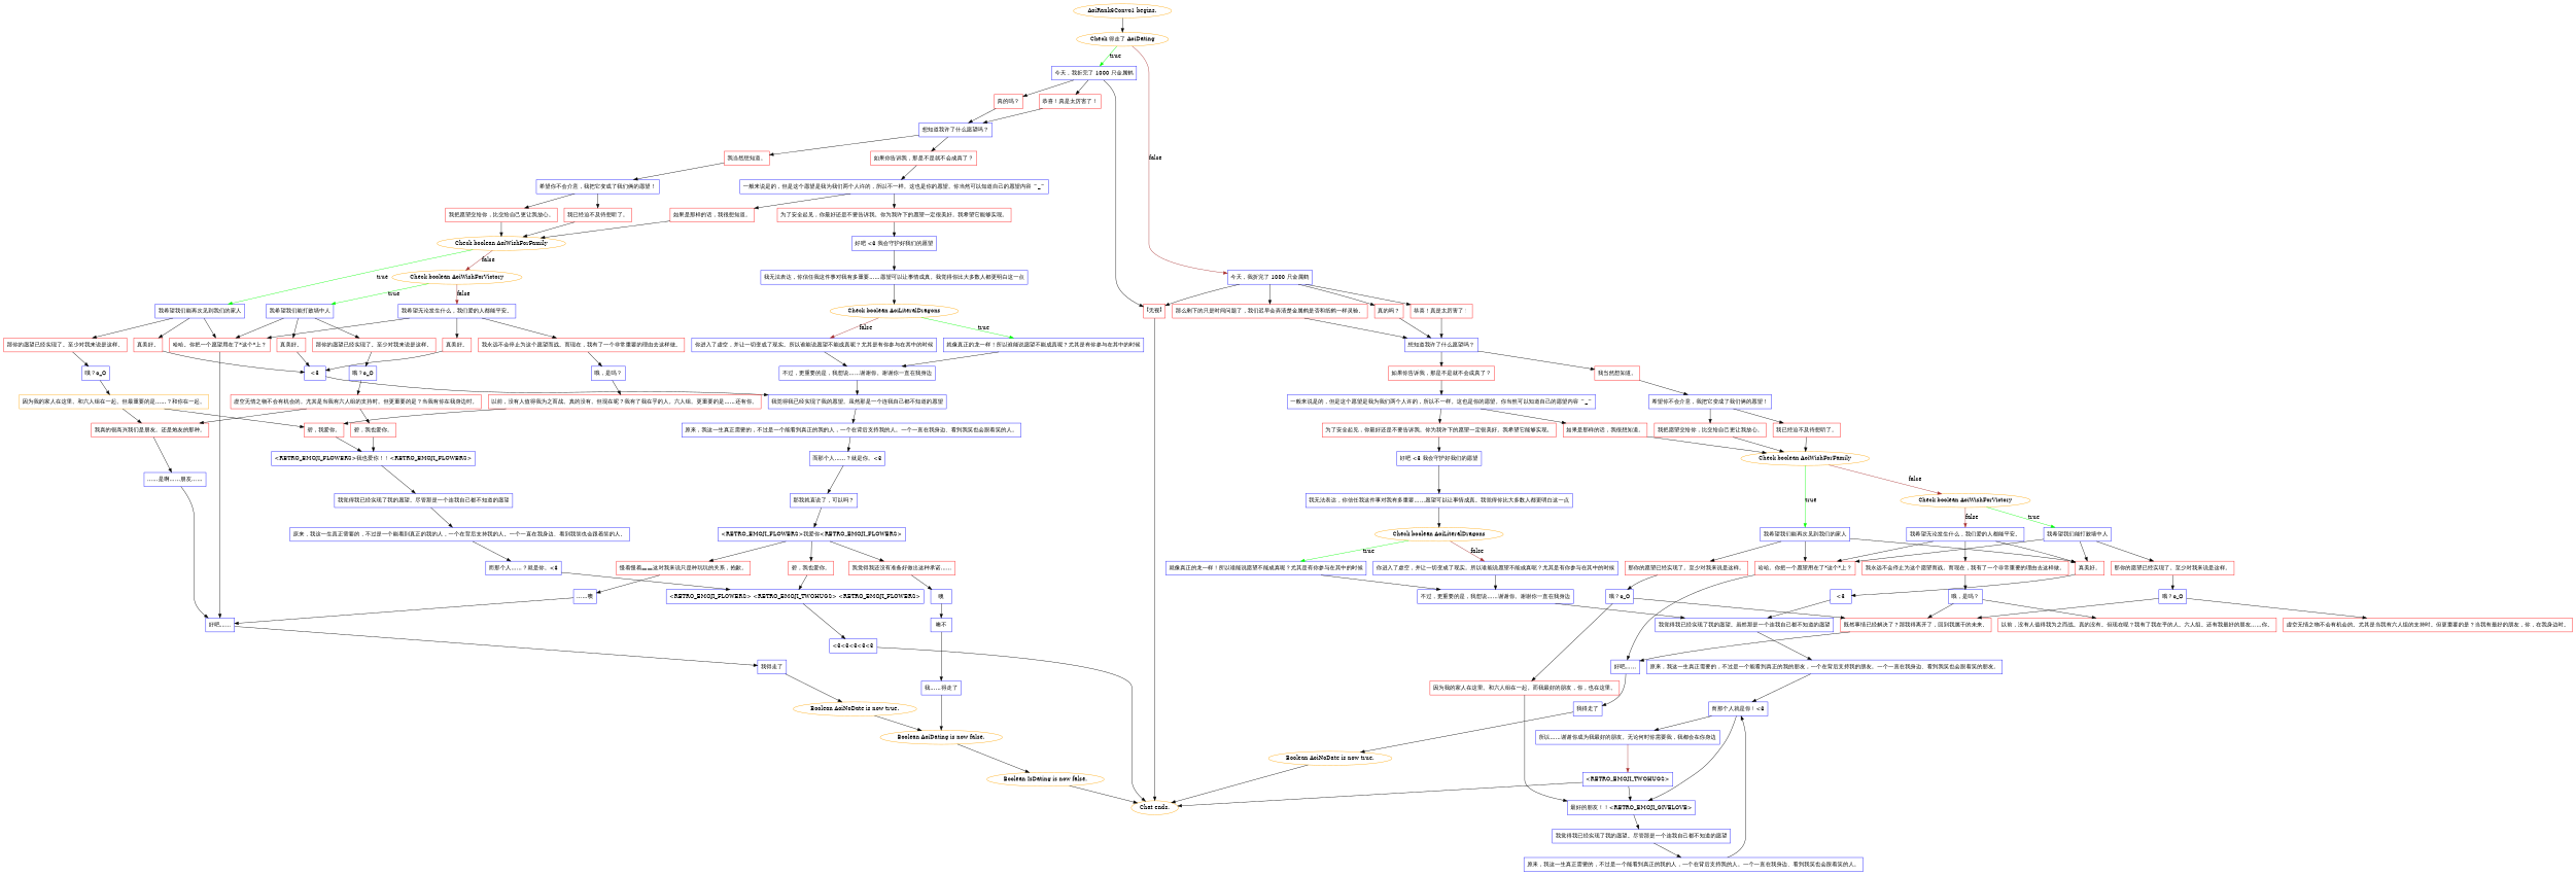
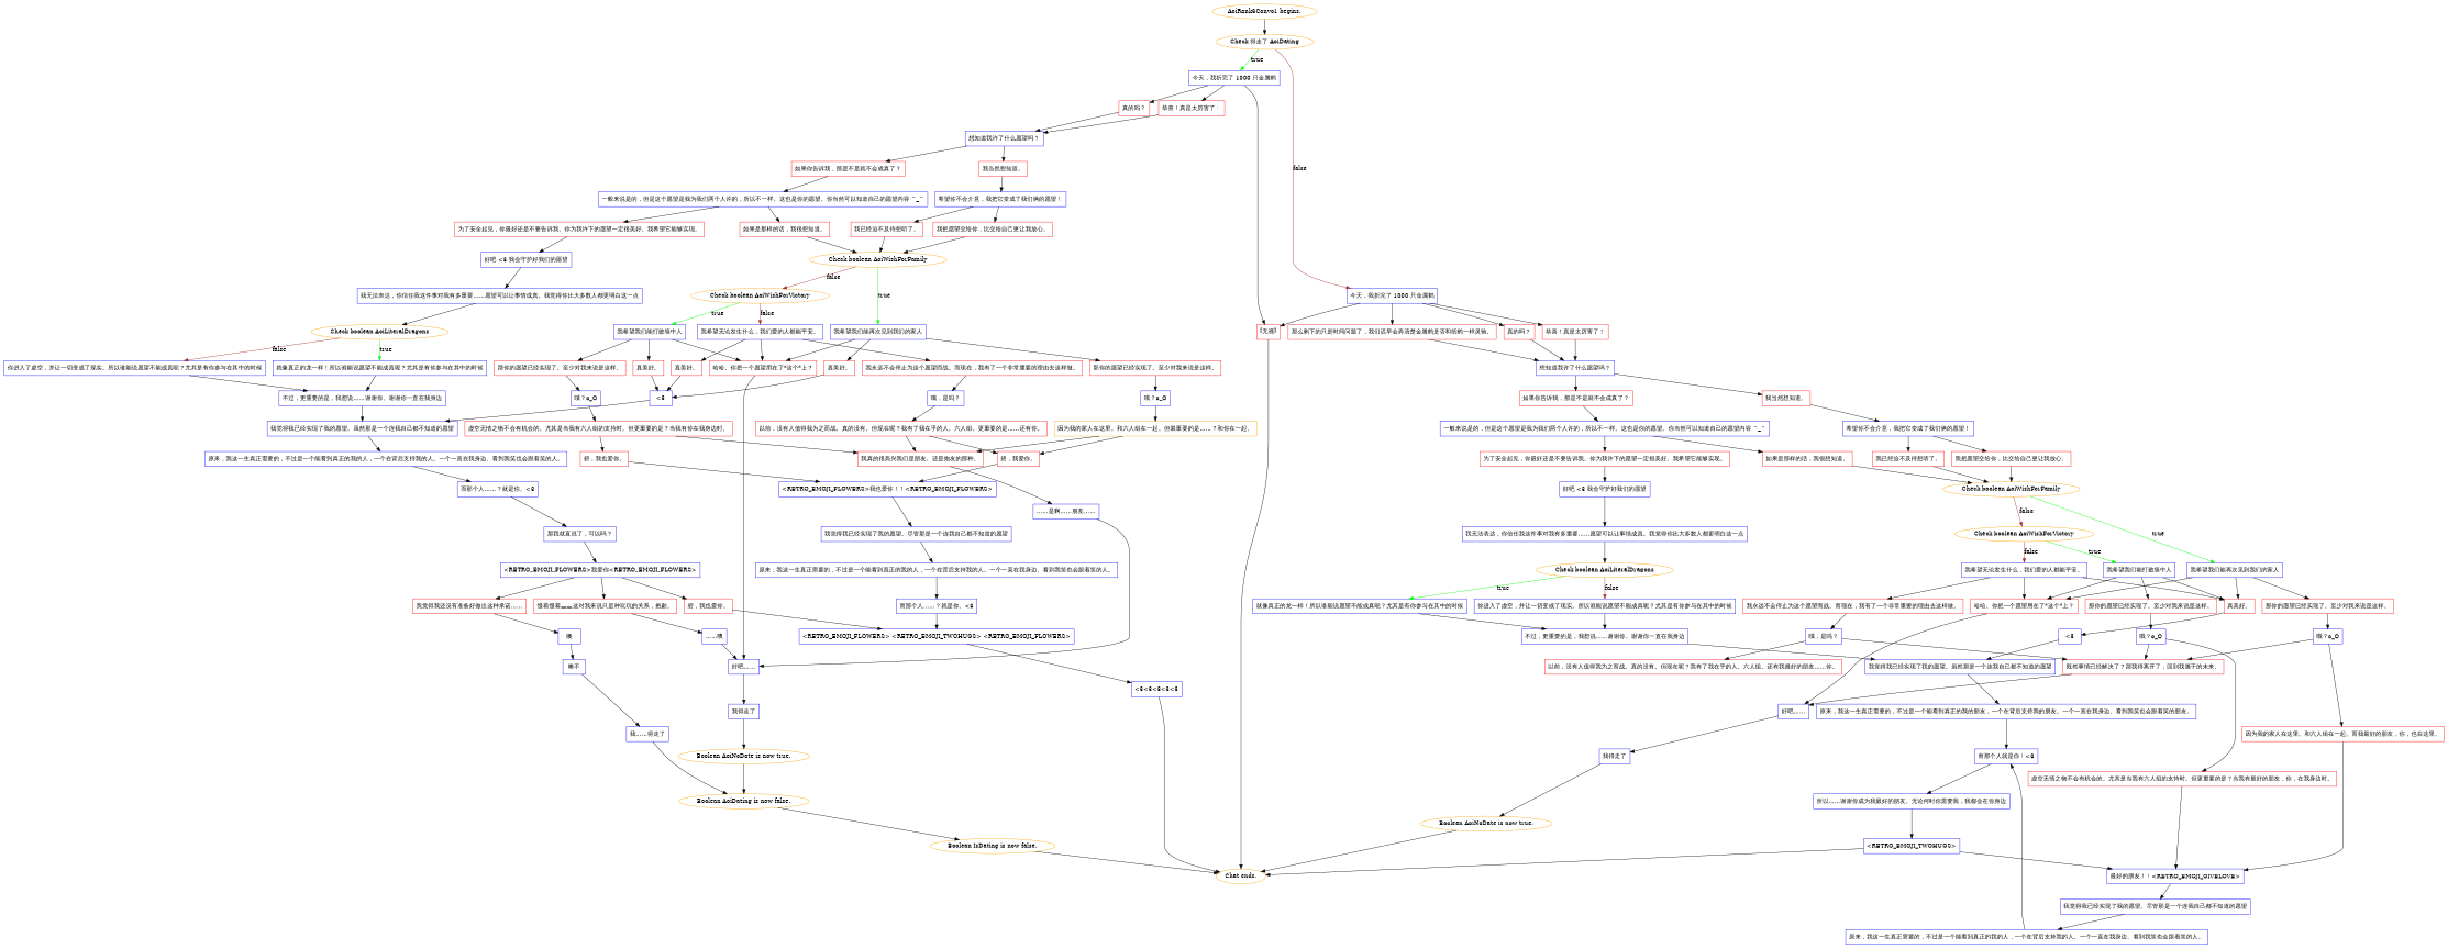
  digraph {
    node [color=blue shape=box]
    "AoiRank6Convo1 begins." [color=orange shape=""]
    n2 [color=orange label="Check 得走了 AoiDating" shape=""]
    n3 [label="今天，我折完了 1000 只金属鹤"]
    n4 [label="今天，我折完了 1000 只金属鹤"]
    n5 [color=red label="真的吗？"]
    n6 [color=red label="恭喜！真是太厉害了！"]
    n7 [color=red label="[无视]"]
    n8 [color=red label="那么剩下的只是时间问题了，我们迟早会弄清楚金属鹤是否和纸鹤一样灵验。"]
    n9 [color=red label="真的吗？"]
    n10 [color=red label="恭喜！真是太厉害了！"]
    n11 [label="想知道我许了什么愿望吗？"]
    "Chat ends." [color=orange shape=""]
    n13 [label="想知道我许了什么愿望吗？"]
    n14 [color=red label="如果你告诉我，那是不是就不会成真了？"]
    n15 [color=red label="我当然想知道。"]
    n16 [color=red label="如果你告诉我，那是不是就不会成真了？"]
    n17 [color=red label="我当然想知道。"]
    n18 [label="一般来说是的，但是这个愿望是我为我们两个人许的，所以不一样。这也是你的愿望。你当然可以知道自己的愿望内容 ^_^"]
    n19 [label="希望你不会介意，我把它变成了我们俩的愿望！"]
    n20 [label="一般来说是的，但是这个愿望是我为我们两个人许的，所以不一样。这也是你的愿望。你当然可以知道自己的愿望内容 ^_^"]
    n21 [label="希望你不会介意，我把它变成了我们俩的愿望！"]
    n22 [color=red label="为了安全起见，你最好还是不要告诉我。你为我许下的愿望一定很美好。我希望它能够实现。"]
    n23 [color=red label="如果是那样的话，我很想知道。"]
    n24 [color=red label="我把愿望交给你，比交给自己更让我放心。"]
    n25 [color=red label="我已经迫不及待想听了。"]
    n26 [color=red label="为了安全起见，你最好还是不要告诉我。你为我许下的愿望一定很美好。我希望它能够实现。"]
    n27 [color=red label="如果是那样的话，我很想知道。"]
    n28 [color=red label="我把愿望交给你，比交给自己更让我放心。"]
    n29 [color=red label="我已经迫不及待想听了。"]
    n30 [label="好吧 <3 我会守护好我们的愿望"]
    n31 [color=orange label="Check boolean AoiWishForFamily" shape=""]
    n32 [label="好吧 <3 我会守护好我们的愿望"]
    n33 [color=orange label="Check boolean AoiWishForFamily" shape=""]
    n34 [label="我无法表达，你信任我这件事对我有多重要……愿望可以让事情成真。我觉得你比大多数人都更明白这一点"]
    n35 [label="我希望我们能再次见到我们的家人"]
    n36 [color=orange label="Check boolean AoiWishForVictory" shape=""]
    n37 [label="我无法表达，你信任我这件事对我有多重要……愿望可以让事情成真。我觉得你比大多数人都更明白这一点"]
    n38 [label="我希望我们能再次见到我们的家人"]
    n39 [color=orange label="Check boolean AoiWishForVictory" shape=""]
    n40 [color=orange label="Check boolean AoiLiteralDragons" shape=""]
    n41 [color=red label="那你的愿望已经实现了。至少对我来说是这样。"]
    n42 [color=red label="真美好。"]
    n43 [color=red label="哈哈。你把一个愿望用在了*这个*上？"]
    n44 [label="我希望我们能打败墙中人"]
    n45 [label="我希望无论发生什么，我们爱的人都能平安。"]
    n46 [color=orange label="Check boolean AoiLiteralDragons" shape=""]
    n47 [color=red label="那你的愿望已经实现了。至少对我来说是这样。"]
    n48 [color=red label="真美好。"]
    n49 [color=red label="哈哈。你把一个愿望用在了*这个*上？"]
    n50 [label="我希望我们能打败墙中人"]
    n51 [label="我希望无论发生什么，我们爱的人都能平安。"]
    n52 [label="就像真正的龙一样！所以谁能说愿望不能成真呢？尤其是有你参与在其中的时候"]
    n53 [label="你进入了虚空，并让一切变成了现实。所以谁能说愿望不能成真呢？尤其是有你参与在其中的时候"]
    n54 [label="哦？o_O"]
    n55 [label="<3"]
    n56 [label="好吧……"]
    n57 [color=red label="那你的愿望已经实现了。至少对我来说是这样。"]
    n58 [color=red label="真美好。"]
    n59 [color=red label="我永远不会停止为这个愿望而战。而现在，我有了一个非常重要的理由去这样做。"]
    n60 [color=red label="真美好。"]
    n61 [label="就像真正的龙一样！所以谁能说愿望不能成真呢？尤其是有你参与在其中的时候"]
    n62 [label="你进入了虚空，并让一切变成了现实。所以谁能说愿望不能成真呢？尤其是有你参与在其中的时候"]
    n63 [label="哦？o_O"]
    n64 [label="<3"]
    n65 [label="好吧……"]
    n66 [color=red label="那你的愿望已经实现了。至少对我来说是这样。"]
    n67 [color=red label="我永远不会停止为这个愿望而战。而现在，我有了一个非常重要的理由去这样做。"]
    n68 [label="不过，更重要的是，我想说……谢谢你。谢谢你一直在我身边"]
    n69 [color=orange label="因为我的家人在这里。和六人组在一起。但最重要的是……？和你在一起。"]
    n70 [label="我觉得我已经实现了我的愿望。虽然那是一个连我自己都不知道的愿望"]
    n71 [label="我得走了"]
    n72 [label="哦？o_O"]
    n73 [label="哦，是吗？"]
    n74 [label="不过，更重要的是，我想说……谢谢你。谢谢你一直在我身边"]
    n75 [color=red label="因为我的家人在这里。和六人组在一起。而我最好的朋友，你，也在这里。"]
    n76 [color=red label="既然事情已经解决了？那我得离开了，回到我属于的未来。"]
    n77 [label="我觉得我已经实现了我的愿望。虽然那是一个连我自己都不知道的愿望"]
    n78 [label="我得走了"]
    n79 [label="哦？o_O"]
    n80 [label="哦，是吗？"]
    n81 [color=red label="碧，我爱你。"]
    n82 [color=red label="我真的很高兴我们是朋友。还是炮友的那种。"]
    n83 [label="原来，我这一生真正需要的，不过是一个能看到真正的我的人，一个在背后支持我的人。一个一直在我身边、看到我笑也会跟着笑的人。"]
    n84 [color=orange label="Boolean AoiNoDate is now true." shape=""]
    n85 [color=red label="虚空无情之物不会有机会的。尤其是当我有六人组的支持时。但更重要的是？当我有你在我身边时。"]
    n86 [color=red label="以前，没有人值得我为之而战。真的没有。但现在呢？我有了我在乎的人。六人组。更重要的是……还有你。"]
    n87 [label="最好的朋友！！<RETRO_EMOJI_GIVELOVE>"]
    n88 [label="原来，我这一生真正需要的，不过是一个能看到真正的我的朋友，一个在背后支持我的朋友。一个一直在我身边、看到我笑也会跟着笑的朋友。"]
    n89 [color=orange label="Boolean AoiNoDate is now true." shape=""]
    n90 [color=red label="虚空无情之物不会有机会的。尤其是当我有六人组的支持时。但更重要的是？当我有最好的朋友，你，在我身边时。"]
    n91 [color=red label="以前，没有人值得我为之而战。真的没有。但现在呢？我有了我在乎的人。六人组。还有我最好的朋友……你。"]
    n92 [label="<RETRO_EMOJI_FLOWERS>我也爱你！！<RETRO_EMOJI_FLOWERS>"]
    n93 [label="……是啊……朋友……"]
    n94 [label="而那个人……？就是你。<3"]
    n95 [color=orange label="Boolean AoiDating is now false." shape=""]
    n96 [color=red label="碧，我也爱你。"]
    n97 [label="我觉得我已经实现了我的愿望。尽管那是一个连我自己都不知道的愿望"]
    n98 [label="而那个人就是你！<3"]
    n99 [label="我觉得我已经实现了我的愿望。尽管那是一个连我自己都不知道的愿望"]
    n100 [label="那我就直说了，可以吗？"]
    n101 [color=orange label="Boolean IsDating is now false." shape=""]
    n102 [label="原来，我这一生真正需要的，不过是一个能看到真正的我的人，一个在背后支持我的人。一个一直在我身边、看到我笑也会跟着笑的人。"]
    n103 [label="所以……谢谢你成为我最好的朋友。无论何时你需要我，我都会在你身边"]
    n104 [label="原来，我这一生真正需要的，不过是一个能看到真正的我的人，一个在背后支持我的人。一个一直在我身边、看到我笑也会跟着笑的人。"]
    n105 [label="<RETRO_EMOJI_FLOWERS>我爱你<RETRO_EMOJI_FLOWERS>"]
    n106 [label="<RETRO_EMOJI_TWOHUGS>"]
    n107 [label="而那个人……？就是你。<3"]
    n108 [color=red label="碧，我也爱你。"]
    n109 [color=red label="我觉得我还没有准备好做出这种承诺……"]
    n110 [color=red label="慢着慢着——这对我来说只是种玩玩的关系，抱歉。"]
    n111 [label="<RETRO_EMOJI_FLOWERS> <RETRO_EMOJI_TWOHUGS> <RETRO_EMOJI_FLOWERS>"]
    n112 [label="噢"]
    n113 [label="……噢"]
    n114 [label="<3<3<3<3<3"]
    n115 [label="噢不"]
    n116 [label="我……得走了"]
    "AoiRank6Convo1 begins." -> n2
    n2 -> n3 [color=green label=true]
    n2 -> n4 [color=brown label=false]
    n3 -> n5
    n3 -> n6
    n3 -> n7
    n4 -> n7
    n4 -> n8
    n4 -> n9
    n4 -> n10
    n5 -> n11
    n6 -> n11
    n7 -> "Chat ends."
    n8 -> n13
    n9 -> n13
    n10 -> n13
    n11 -> n14
    n11 -> n15
    n13 -> n16
    n13 -> n17
    n14 -> n18
    n15 -> n19
    n16 -> n20
    n17 -> n21
    n18 -> n22
    n18 -> n23
    n19 -> n24
    n19 -> n25
    n20 -> n26
    n20 -> n27
    n21 -> n28
    n21 -> n29
    n22 -> n30
    n23 -> n31
    n24 -> n31
    n25 -> n31
    n26 -> n32
    n27 -> n33
    n28 -> n33
    n29 -> n33
    n30 -> n34
    n31 -> n35 [color=green label=true]
    n31 -> n36 [color=brown label=false]
    n32 -> n37
    n33 -> n38 [color=green label=true]
    n33 -> n39 [color=brown label=false]
    n34 -> n40
    n35 -> n41
    n35 -> n42
    n35 -> n43
    n36 -> n44 [color=green label=true]
    n36 -> n45 [color=brown label=false]
    n37 -> n46
    n38 -> n47
    n38 -> n48
    n38 -> n49
    n39 -> n50 [color=green label=true]
    n39 -> n51 [color=brown label=false]
    n40 -> n52 [color=green label=true]
    n40 -> n53 [color=brown label=false]
    n41 -> n54
    n42 -> n55
    n43 -> n56
    n44 -> n43
    n44 -> n57
    n44 -> n58
    n45 -> n43
    n45 -> n59
    n45 -> n60
    n46 -> n61 [color=green label=true]
    n46 -> n62 [color=brown label=false]
    n47 -> n63
    n48 -> n64
    n49 -> n65
    n50 -> n48
    n50 -> n49
    n50 -> n66
    n51 -> n48
    n51 -> n49
    n51 -> n67
    n52 -> n68
    n53 -> n68
    n54 -> n69
    n55 -> n70
    n56 -> n71
    n57 -> n72
    n58 -> n55
    n59 -> n73
    n60 -> n55
    n61 -> n74
    n62 -> n74
    n63 -> n75
    n63 -> n76
    n64 -> n77
    n65 -> n78
    n66 -> n79
    n67 -> n80
    n68 -> n70
    n69 -> n81
    n69 -> n82
    n70 -> n83
    n71 -> n84
    n72 -> n85
    n73 -> n86
    n74 -> n77
    n75 -> n87
    n76 -> n65
    n77 -> n88
    n78 -> n89
    n79 -> n76
    n79 -> n90
    n80 -> n76
    n80 -> n91
    n81 -> n92
    n82 -> n93
    n83 -> n94
    n84 -> n95
    n85 -> n82
    n85 -> n96
    n86 -> n81
+   n86 -> n82
    n87 -> n97
    n88 -> n98
    n89 -> "Chat ends."
-   n98 -> n87
+   n90 -> n87
    n92 -> n99
    n93 -> n56
    n94 -> n100
    n95 -> n101
    n96 -> n92
    n97 -> n102
    n98 -> n103
    n99 -> n104
    n100 -> n105
    n101 -> "Chat ends."
    n102 -> n98
-   n103 -> n106 [color=brown]
+   n103 -> n106
    n104 -> n107
    n105 -> n108
    n105 -> n109
    n105 -> n110
    n106 -> "Chat ends."
    n106 -> n87
    n107 -> n111
    n108 -> n111
    n109 -> n112
    n110 -> n113
    n111 -> n114
    n112 -> n115
    n113 -> n56
    n114 -> "Chat ends."
    n115 -> n116
    n116 -> n95
  }
